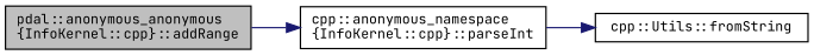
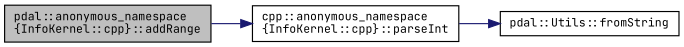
  digraph {
    fontname="JetBrains Mono"
    rankdir=LR
    node [color=black fillcolor=white fontname="JetBrains Mono" fontsize=10 shape=record style=filled]
    edge [color=midnightblue fontname="JetBrains Mono" fontsize=10 labelfontname=Helvetica labelfontsize=10 style=solid]
-   n1 [fillcolor=grey75 fontcolor=black height=0.2 label="pdal::anonymous_anonymous\l\{InfoKernel::cpp\}::addRange" width=0.4]
+   n1 [fillcolor=grey75 fontcolor=black height=0.2 label="pdal::anonymous_namespace\l\{InfoKernel::cpp\}::addRange" width=0.4]
    n2 [height=0.2 label="cpp::anonymous_namespace\l\{InfoKernel::cpp\}::parseInt" width=0.4]
-   n3 [height=0.2 label="cpp::Utils::fromString" width=0.4]
+   n3 [height=0.2 label="pdal::Utils::fromString" width=0.4]
    n1 -> n2
    n2 -> n3
  }
